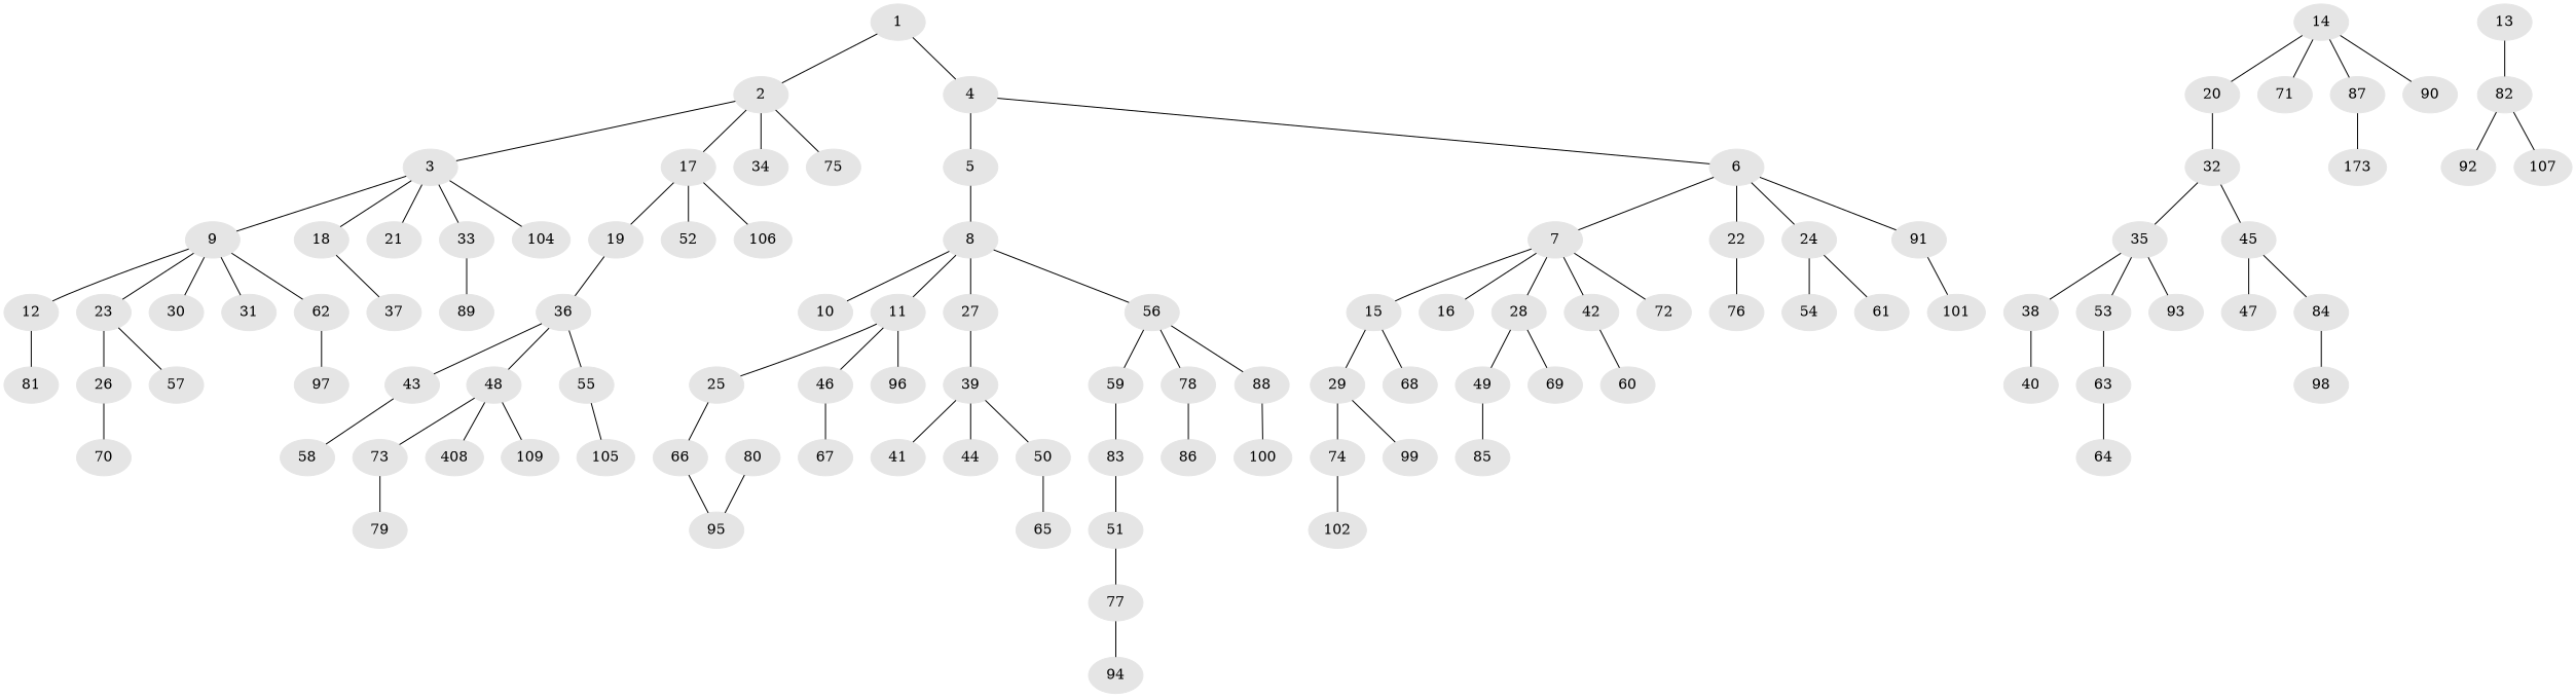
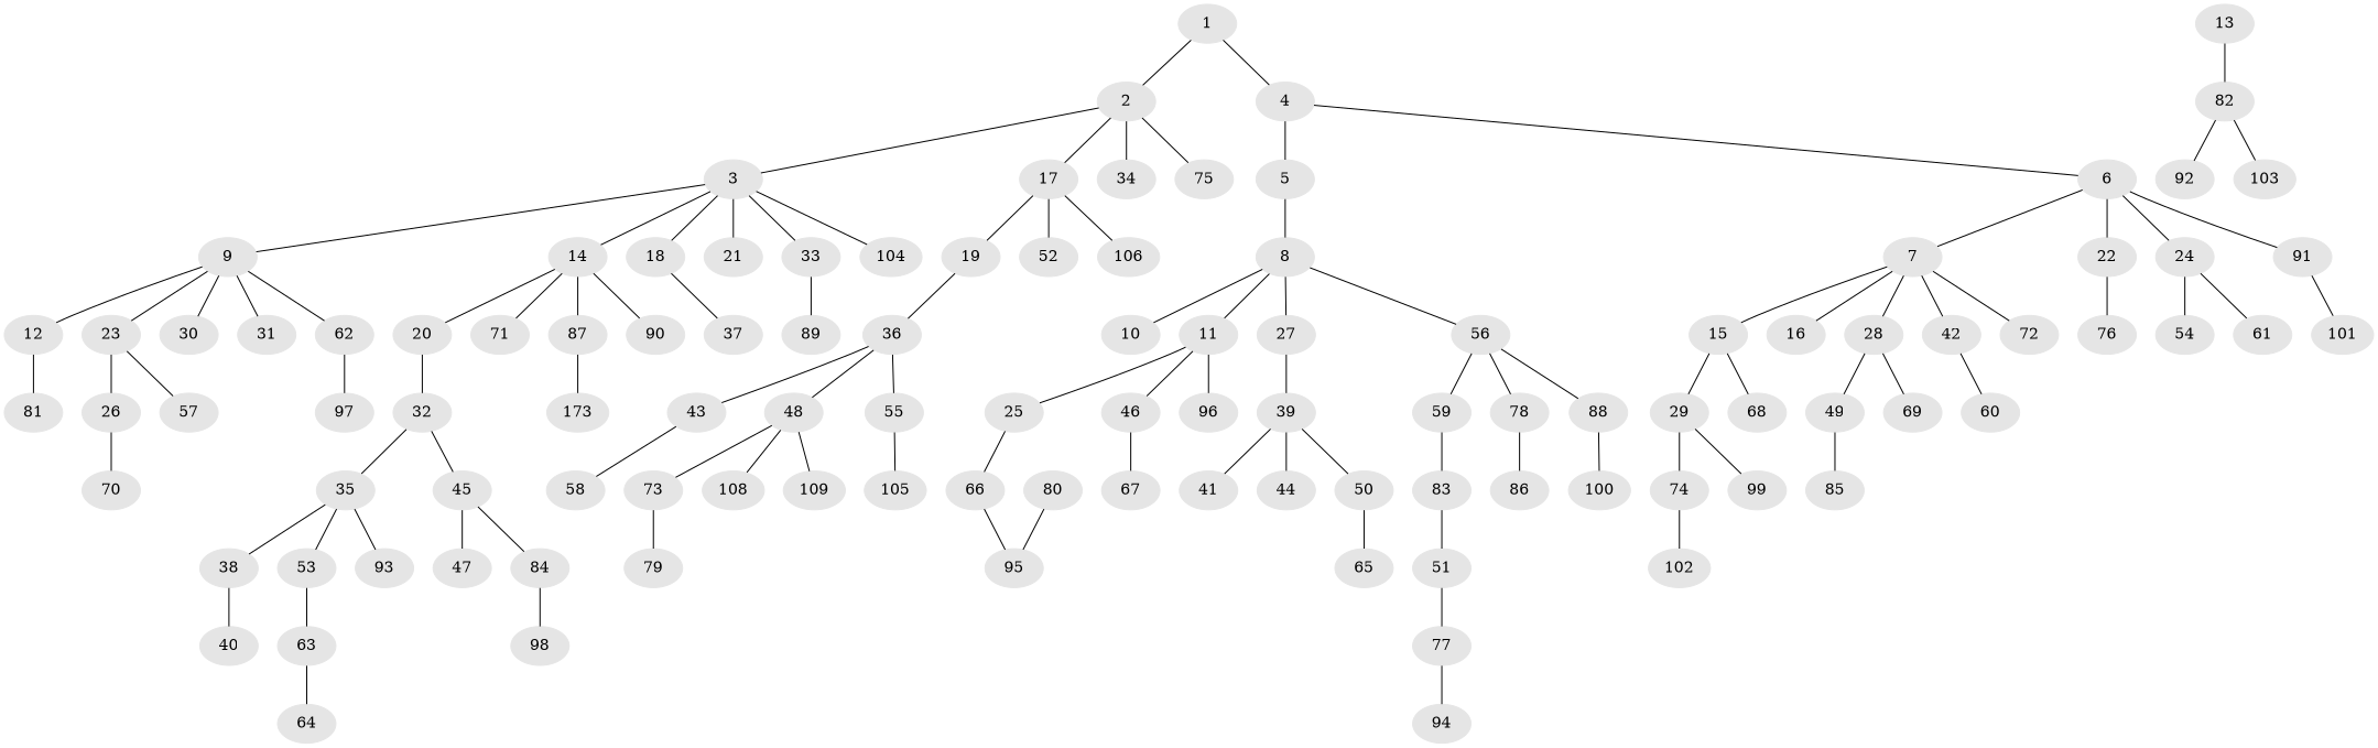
  graph {
    node [color=gray90 style=filled]
    1
    2
    4
    3
    17
    34
    75
    5
    6
    9
    14
    18
    21
    33
    104
    19
    52
    106
    12
    23
    30
    31
    62
    20
    71
    87
    90
    37
    89
    8
    7
    22
    24
    91
    10
    11
    27
    56
    15
    16
    28
    42
    72
    76
    54
    61
    101
    29
    68
    49
    69
    60
    25
    46
    96
    39
    59
    78
    88
    81
    26
    57
    97
    13
    82
    66
    67
    92
-   107
+   107 [label=103]
    32
    n71 [label=173]
    74
    99
    36
    43
    48
    55
    35
    45
    70
    95
    41
    44
    50
    85
    102
    38
    53
    93
    47
    84
    40
    63
    58
    73
-   108 [label=408]
+   108
    109
    105
    65
    98
    79
    51
    77
    94
    64
    83
    86
    100
    80
    1 -- 2
    1 -- 4
    2 -- 3
    2 -- 17
    2 -- 34
    2 -- 75
    4 -- 5
    4 -- 6
    3 -- 9
+   3 -- 14
    3 -- 18
    3 -- 21
    3 -- 33
    3 -- 104
    17 -- 19
    17 -- 52
    17 -- 106
    5 -- 8
    6 -- 7
    6 -- 22
    6 -- 24
    6 -- 91
    9 -- 12
    9 -- 23
    9 -- 30
    9 -- 31
    9 -- 62
    14 -- 20
    14 -- 71
    14 -- 87
    14 -- 90
    18 -- 37
    33 -- 89
    19 -- 36
    12 -- 81
    23 -- 26
    23 -- 57
    62 -- 97
    20 -- 32
    87 -- n71
    8 -- 10
    8 -- 11
    8 -- 27
    8 -- 56
    7 -- 15
    7 -- 16
    7 -- 28
    7 -- 42
    7 -- 72
    22 -- 76
    24 -- 54
    24 -- 61
    91 -- 101
    11 -- 25
    11 -- 46
    11 -- 96
    27 -- 39
    56 -- 59
    56 -- 78
    56 -- 88
    15 -- 29
    15 -- 68
    28 -- 49
    28 -- 69
    42 -- 60
    29 -- 74
    29 -- 99
    49 -- 85
    25 -- 66
    46 -- 67
    39 -- 41
    39 -- 44
    39 -- 50
    59 -- 83
    78 -- 86
    88 -- 100
    26 -- 70
    13 -- 82
    82 -- 92
    82 -- 107
    66 -- 95
    32 -- 35
    32 -- 45
    74 -- 102
    36 -- 43
    36 -- 48
    36 -- 55
    43 -- 58
    48 -- 73
    48 -- 108
    48 -- 109
    55 -- 105
    35 -- 38
    35 -- 53
    35 -- 93
    45 -- 47
    45 -- 84
    50 -- 65
    38 -- 40
    53 -- 63
    84 -- 98
    63 -- 64
    73 -- 79
    51 -- 77
    77 -- 94
    83 -- 51
    80 -- 95
  }
